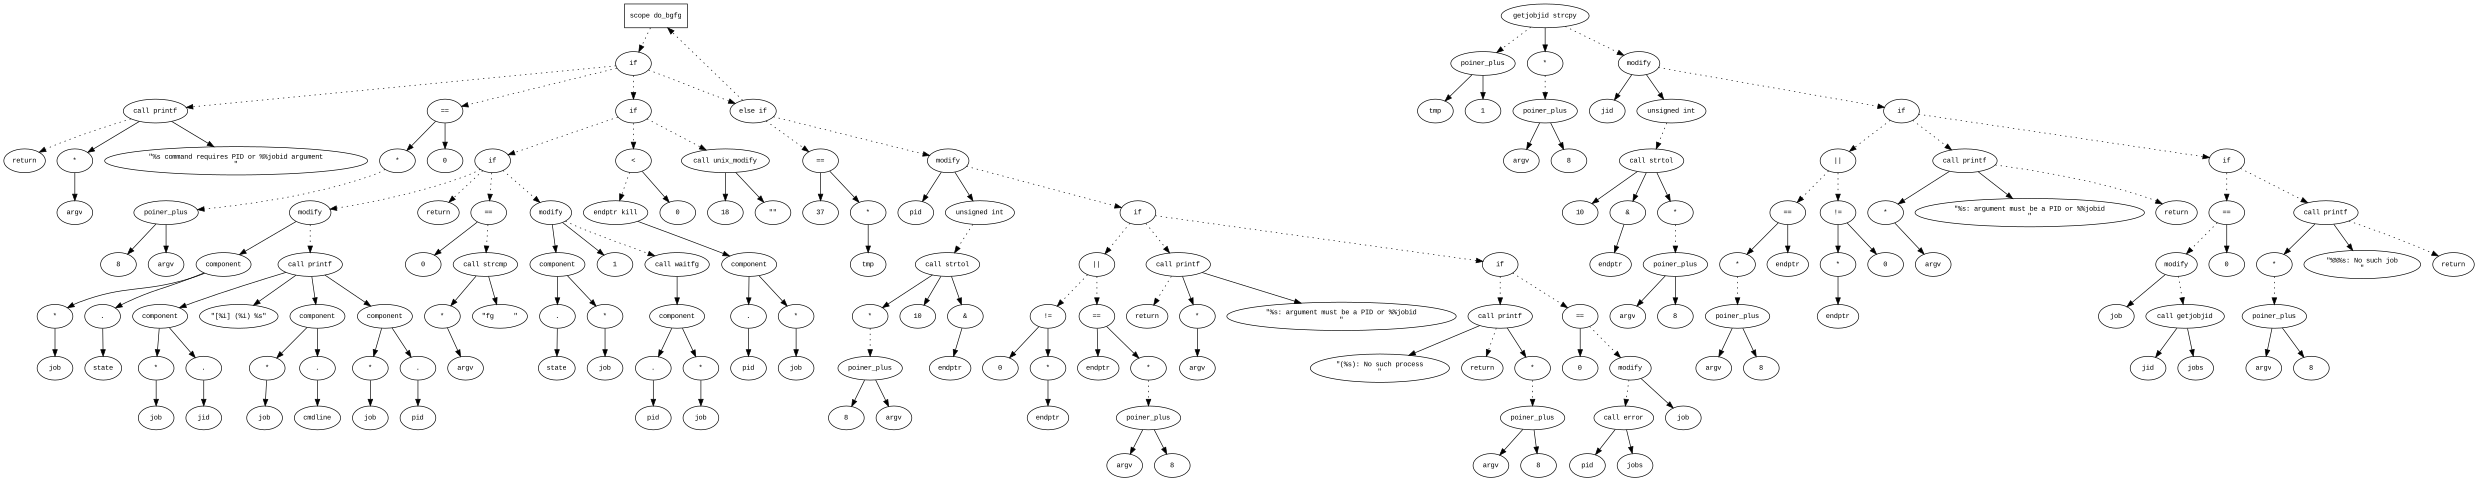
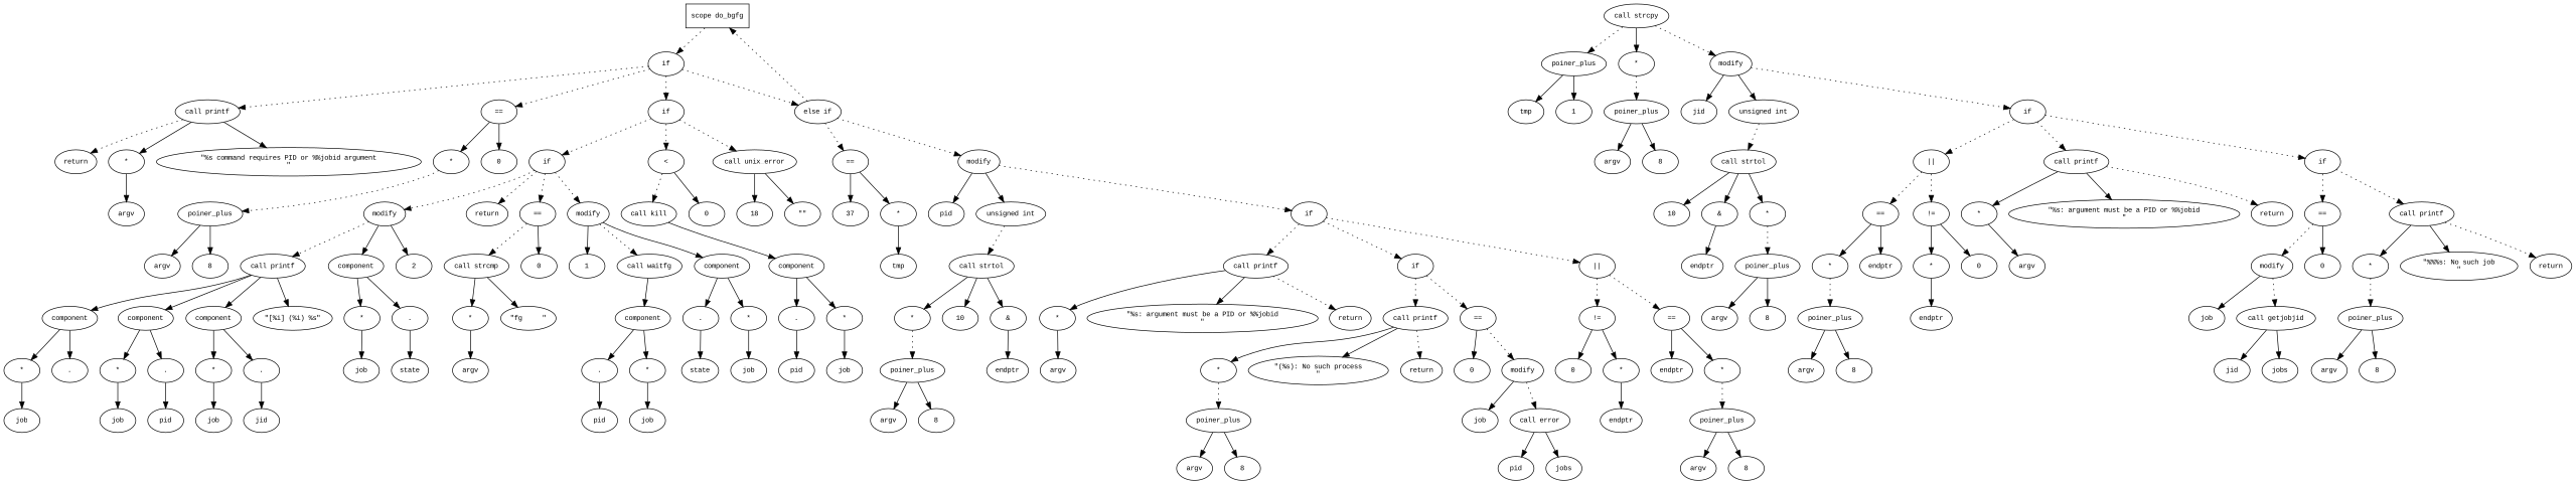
  digraph {
    fontname="Times New Roman"
    fontsize=10
    node [fontname="Courier New" fontsize=10 shape=ellipse]
    edge [fontname="Times New Roman" fontsize=10]
    n1 [label="scope do_bgfg" shape=box]
    n2 [label=if]
    n3 [label="=="]
    n4 [label="call printf"]
    n5 [label="else if"]
    n6 [label=if]
    n7 [label="*"]
    n8 [label=0]
    n9 [label="*"]
    n10 [label="\"%s command requires PID or %%jobid argument\n\""]
    n11 [label=return]
    n12 [label="=="]
    n13 [label=modify]
    n14 [label="<"]
-   n15 [label="call unix_modify"]
+   n15 [label="call unix_error"]
    n16 [label=if]
    n17 [label=poiner_plus]
    n18 [label=argv]
    n19 [label=8]
    n20 [label=argv]
    n21 [label="*"]
    n22 [label=37]
-   n23 [label="getjobjid strcpy"]
+   n23 [label="call strcpy"]
    n24 [label=poiner_plus]
    n25 [label="*"]
    n26 [label=modify]
    n27 [label=pid]
    n28 [label="unsigned int"]
    n29 [label=if]
    n30 [label=tmp]
    n31 [label=tmp]
    n32 [label=1]
    n33 [label=poiner_plus]
    n34 [label=jid]
    n35 [label="unsigned int"]
    n36 [label=if]
    n37 [label=argv]
    n38 [label=8]
    n39 [label="call strtol"]
    n40 [label="||"]
    n41 [label="call printf"]
    n42 [label=if]
    n43 [label=10]
    n44 [label="&"]
    n45 [label="*"]
    n46 [label=endptr]
    n47 [label=poiner_plus]
    n48 [label=argv]
    n49 [label=8]
    n50 [label="=="]
    n51 [label="!="]
    n52 [label="*"]
    n53 [label="\"%s: argument must be a PID or %%jobid\n\""]
    n54 [label=return]
    n55 [label="=="]
    n56 [label="call printf"]
    n57 [label="*"]
    n58 [label=endptr]
    n59 [label="*"]
    n60 [label=0]
    n61 [label=poiner_plus]
    n62 [label=argv]
    n63 [label=8]
    n64 [label=endptr]
    n65 [label=argv]
    n66 [label=modify]
    n67 [label=0]
    n68 [label="*"]
    n69 [label="\"%%%s: No such job\n\""]
    n70 [label=return]
    n71 [label=job]
    n72 [label="call getjobjid"]
    n73 [label=jid]
    n74 [label=jobs]
    n75 [label=poiner_plus]
    n76 [label=argv]
    n77 [label=8]
    n78 [label="call strtol"]
    n79 [label="||"]
    n80 [label="call printf"]
    n81 [label=if]
    n82 [label=10]
    n83 [label="&"]
    n84 [label="*"]
    n85 [label=endptr]
    n86 [label=poiner_plus]
    n87 [label=argv]
    n88 [label=8]
    n89 [label="=="]
    n90 [label="!="]
    n91 [label="*"]
    n92 [label="\"%s: argument must be a PID or %%jobid\n\""]
    n93 [label=return]
    n94 [label="=="]
    n95 [label="call printf"]
    n96 [label="*"]
    n97 [label=endptr]
    n98 [label="*"]
    n99 [label=0]
    n100 [label=poiner_plus]
    n101 [label=argv]
    n102 [label=8]
    n103 [label=endptr]
    n104 [label=argv]
    n105 [label=modify]
    n106 [label=0]
    n107 [label="*"]
    n108 [label="\"(%s): No such process\n\""]
    n109 [label=return]
    n110 [label=job]
    n111 [label="call error"]
    n112 [label=pid]
    n113 [label=jobs]
    n114 [label=poiner_plus]
    n115 [label=argv]
    n116 [label=8]
-   n117 [label="endptr kill"]
+   n117 [label="call kill"]
    n118 [label=0]
    n119 [label=18]
    n120 [label="\"\""]
    n121 [label="=="]
    n122 [label=modify]
    n123 [label=modify]
    n124 [label=return]
    n125 [label=component]
    n126 [label="*"]
    n127 [label="."]
    n128 [label=job]
    n129 [label=pid]
    n130 [label="call strcmp"]
    n131 [label=0]
    n132 [label=component]
    n133 [label=1]
    n134 [label="call waitfg"]
    n135 [label=component]
+   n136 [label=2]
    n137 [label="call printf"]
    n138 [label="\"fg     \""]
    n139 [label="*"]
    n140 [label=argv]
    n141 [label="*"]
    n142 [label="."]
    n143 [label=component]
    n144 [label=job]
    n145 [label=state]
    n146 [label="*"]
    n147 [label="."]
    n148 [label=job]
    n149 [label=pid]
    n150 [label="*"]
    n151 [label="."]
    n152 [label=component]
    n153 [label=component]
    n154 [label=component]
    n155 [label="\"[%i] (%i) %s\""]
    n156 [label=job]
    n157 [label=state]
    n158 [label="*"]
    n159 [label="."]
    n160 [label="*"]
    n161 [label="."]
    n162 [label="*"]
    n163 [label="."]
    n164 [label=job]
-   n165 [label=cmdline]
    n166 [label=job]
    n167 [label=pid]
    n168 [label=job]
    n169 [label=jid]
    n1 -> n2 [style=dotted]
    n2 -> n3 [style=dotted]
    n2 -> n4 [style=dotted]
    n2 -> n5 [style=dotted]
    n2 -> n6 [style=dotted]
    n3 -> n7
    n3 -> n8
    n4 -> n9
    n4 -> n10
    n4 -> n11 [style=dotted]
    n5 -> n1 [style=dotted]
    n5 -> n12 [style=dotted]
    n5 -> n13 [style=dotted]
    n6 -> n14 [style=dotted]
    n6 -> n15 [style=dotted]
    n6 -> n16 [style=dotted]
    n7 -> n17 [style=dotted]
    n9 -> n20
    n12 -> n21
    n12 -> n22
    n13 -> n27
    n13 -> n28
    n13 -> n29 [style=dotted]
    n14 -> n117 [style=dotted]
    n14 -> n118
    n15 -> n119
    n15 -> n120
    n16 -> n121 [style=dotted]
    n16 -> n122 [style=dotted]
    n16 -> n123 [style=dotted]
    n16 -> n124 [style=dotted]
    n17 -> n18
    n17 -> n19
    n21 -> n30
    n23 -> n24 [style=dotted]
    n23 -> n25
    n23 -> n26 [style=dotted]
    n24 -> n31
    n24 -> n32
    n25 -> n33 [style=dotted]
    n26 -> n34
    n26 -> n35
    n26 -> n36 [style=dotted]
    n28 -> n78 [style=dotted]
    n29 -> n79 [style=dotted]
    n29 -> n80 [style=dotted]
    n29 -> n81 [style=dotted]
    n33 -> n37
    n33 -> n38
    n35 -> n39 [style=dotted]
    n36 -> n40 [style=dotted]
    n36 -> n41 [style=dotted]
    n36 -> n42 [style=dotted]
    n39 -> n43
    n39 -> n44
    n39 -> n45
    n40 -> n50 [style=dotted]
    n40 -> n51 [style=dotted]
    n41 -> n52
    n41 -> n53
    n41 -> n54 [style=dotted]
    n42 -> n55 [style=dotted]
    n42 -> n56 [style=dotted]
    n44 -> n46
    n45 -> n47 [style=dotted]
    n47 -> n48
    n47 -> n49
    n50 -> n57
    n50 -> n58
    n51 -> n59
    n51 -> n60
    n52 -> n65
    n55 -> n66 [style=dotted]
    n55 -> n67
    n56 -> n68
    n56 -> n69
    n56 -> n70 [style=dotted]
    n57 -> n61 [style=dotted]
    n59 -> n64
    n61 -> n62
    n61 -> n63
    n66 -> n71
    n66 -> n72 [style=dotted]
    n68 -> n75 [style=dotted]
    n72 -> n73
    n72 -> n74
    n75 -> n76
    n75 -> n77
    n78 -> n82
    n78 -> n83
    n78 -> n84
    n79 -> n89 [style=dotted]
    n79 -> n90 [style=dotted]
    n80 -> n91
    n80 -> n92
    n80 -> n93 [style=dotted]
    n81 -> n94 [style=dotted]
    n81 -> n95 [style=dotted]
    n83 -> n85
    n84 -> n86 [style=dotted]
    n86 -> n87
    n86 -> n88
    n89 -> n96
    n89 -> n97
    n90 -> n98
    n90 -> n99
    n91 -> n104
    n94 -> n105 [style=dotted]
    n94 -> n106
    n95 -> n107
    n95 -> n108
    n95 -> n109 [style=dotted]
    n96 -> n100 [style=dotted]
    n98 -> n103
    n100 -> n101
    n100 -> n102
    n105 -> n110
    n105 -> n111 [style=dotted]
    n107 -> n114 [style=dotted]
    n111 -> n112
    n111 -> n113
    n114 -> n115
    n114 -> n116
    n117 -> n125
    n121 -> n130 [style=dotted]
    n121 -> n131
    n122 -> n132
    n122 -> n133
    n122 -> n134 [style=dotted]
    n123 -> n135
+   n123 -> n136
    n123 -> n137 [style=dotted]
    n125 -> n126
    n125 -> n127
    n126 -> n128
    n127 -> n129
    n130 -> n138
    n130 -> n139
    n132 -> n141
    n132 -> n142
    n134 -> n143
    n135 -> n150
    n135 -> n151
    n137 -> n152
    n137 -> n153
    n137 -> n154
    n137 -> n155
    n139 -> n140
    n141 -> n144
    n142 -> n145
    n143 -> n146
    n143 -> n147
    n146 -> n148
    n147 -> n149
    n150 -> n156
    n151 -> n157
    n152 -> n158
    n152 -> n159
    n153 -> n160
    n153 -> n161
    n154 -> n162
    n154 -> n163
    n158 -> n164
-   n159 -> n165
    n160 -> n166
    n161 -> n167
    n162 -> n168
    n163 -> n169
  }
